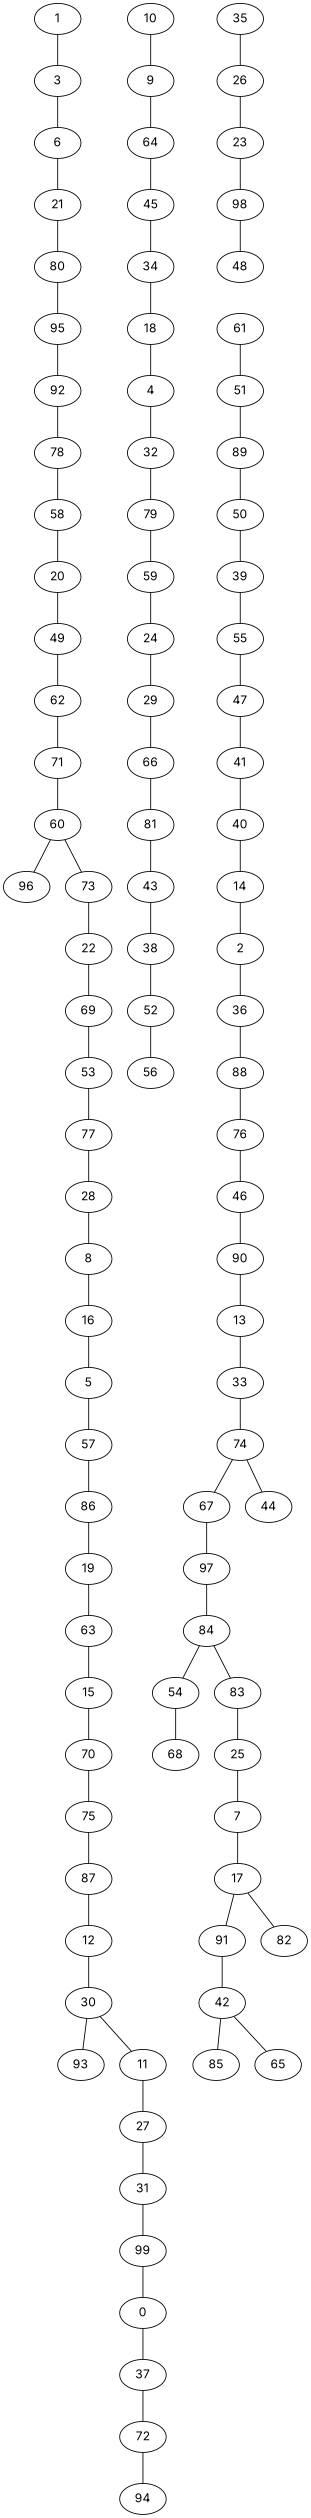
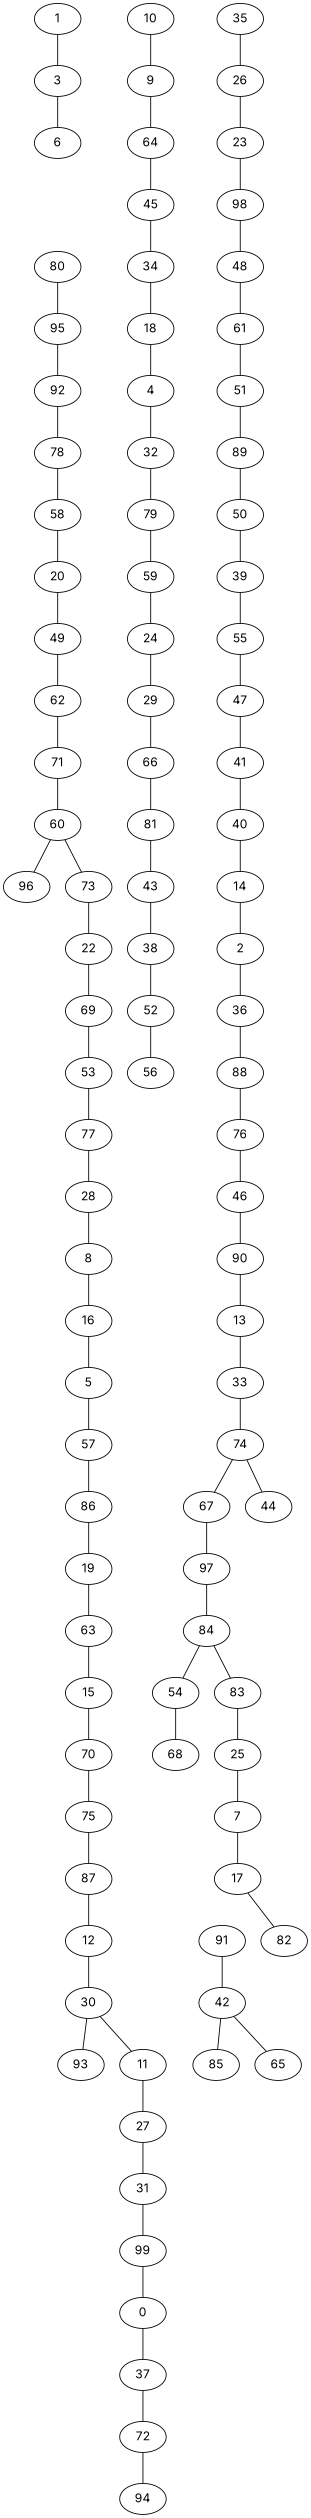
  strict graph {
    fontname=Inter
    node [fontname=Inter]
    edge [fontname=Inter]
    1
    3
    6
-   21
    80
    95
    92
    78
    58
    20
    49
    62
    71
    60
    96
    73
    22
    69
    53
    77
    28
    8
    16
    5
    57
    86
    19
    63
    15
    70
    75
    87
    12
    30
    93
    11
    27
    31
    99
    0
    37
    72
    94
    10
    9
    64
    45
    34
    18
    4
    32
    79
    59
    24
    29
    66
    81
    43
    38
    52
    56
    35
    26
    23
    98
    48
    61
    51
    89
    50
    39
    55
    47
    41
    40
    14
    2
    36
    88
    76
    46
    90
    13
    33
    74
    67
    44
    97
    84
    54
    83
    68
    25
    7
    17
    91
    82
    42
    85
    65
    1 -- 3
    3 -- 6
-   6 -- 21
-   21 -- 80
    80 -- 95
    95 -- 92
    92 -- 78
    78 -- 58
    58 -- 20
    20 -- 49
    49 -- 62
    62 -- 71
    71 -- 60
    60 -- 96
    60 -- 73
    73 -- 22
    22 -- 69
    69 -- 53
    53 -- 77
    77 -- 28
    28 -- 8
    8 -- 16
    16 -- 5
    5 -- 57
    57 -- 86
    86 -- 19
    19 -- 63
    63 -- 15
    15 -- 70
    70 -- 75
    75 -- 87
    87 -- 12
    12 -- 30
    30 -- 93
    30 -- 11
    11 -- 27
    27 -- 31
    31 -- 99
    99 -- 0
    0 -- 37
    37 -- 72
    72 -- 94
    10 -- 9
    9 -- 64
    64 -- 45
    45 -- 34
    34 -- 18
    18 -- 4
    4 -- 32
    32 -- 79
    79 -- 59
    59 -- 24
    24 -- 29
    29 -- 66
    66 -- 81
    81 -- 43
    43 -- 38
    38 -- 52
    52 -- 56
    35 -- 26
    26 -- 23
    23 -- 98
    98 -- 48
+   48 -- 61
    61 -- 51
    51 -- 89
    89 -- 50
    50 -- 39
    39 -- 55
    55 -- 47
    47 -- 41
    41 -- 40
    40 -- 14
    14 -- 2
    2 -- 36
    36 -- 88
    88 -- 76
    76 -- 46
    46 -- 90
    90 -- 13
    13 -- 33
    33 -- 74
    74 -- 67
    74 -- 44
    67 -- 97
    97 -- 84
    84 -- 54
    84 -- 83
    54 -- 68
    83 -- 25
    25 -- 7
    7 -- 17
-   17 -- 91
    17 -- 82
    91 -- 42
    42 -- 85
    42 -- 65
  }
